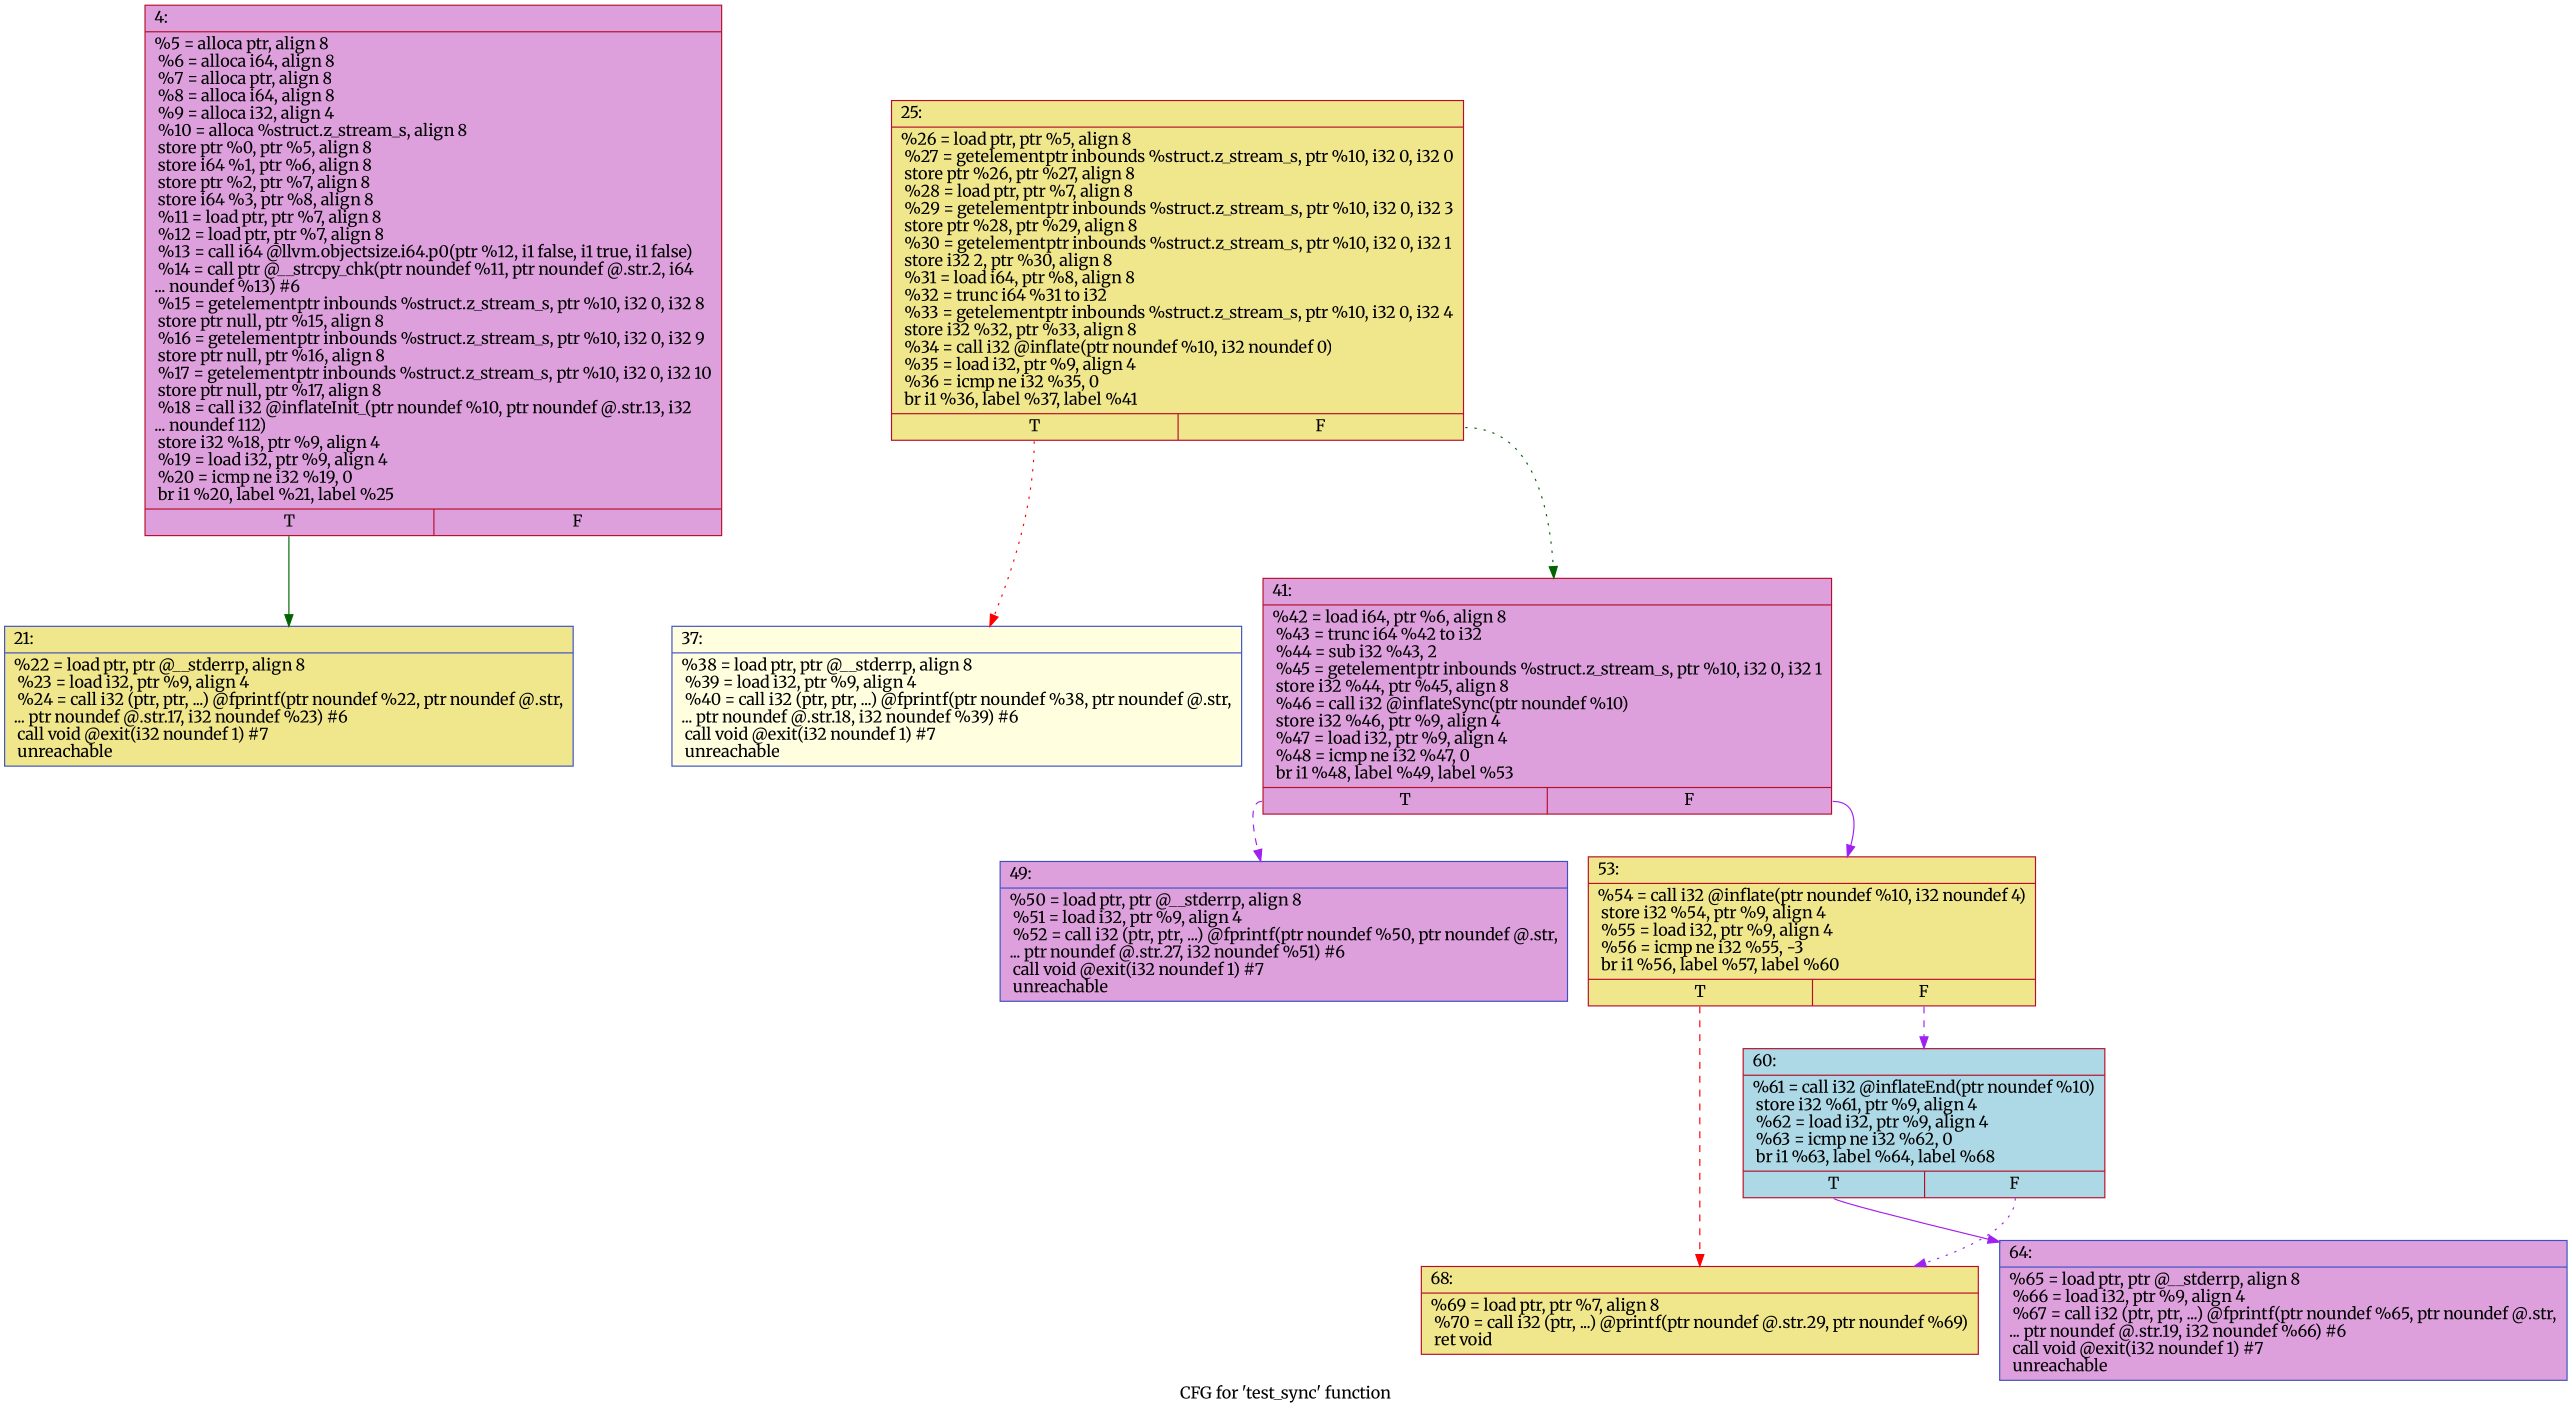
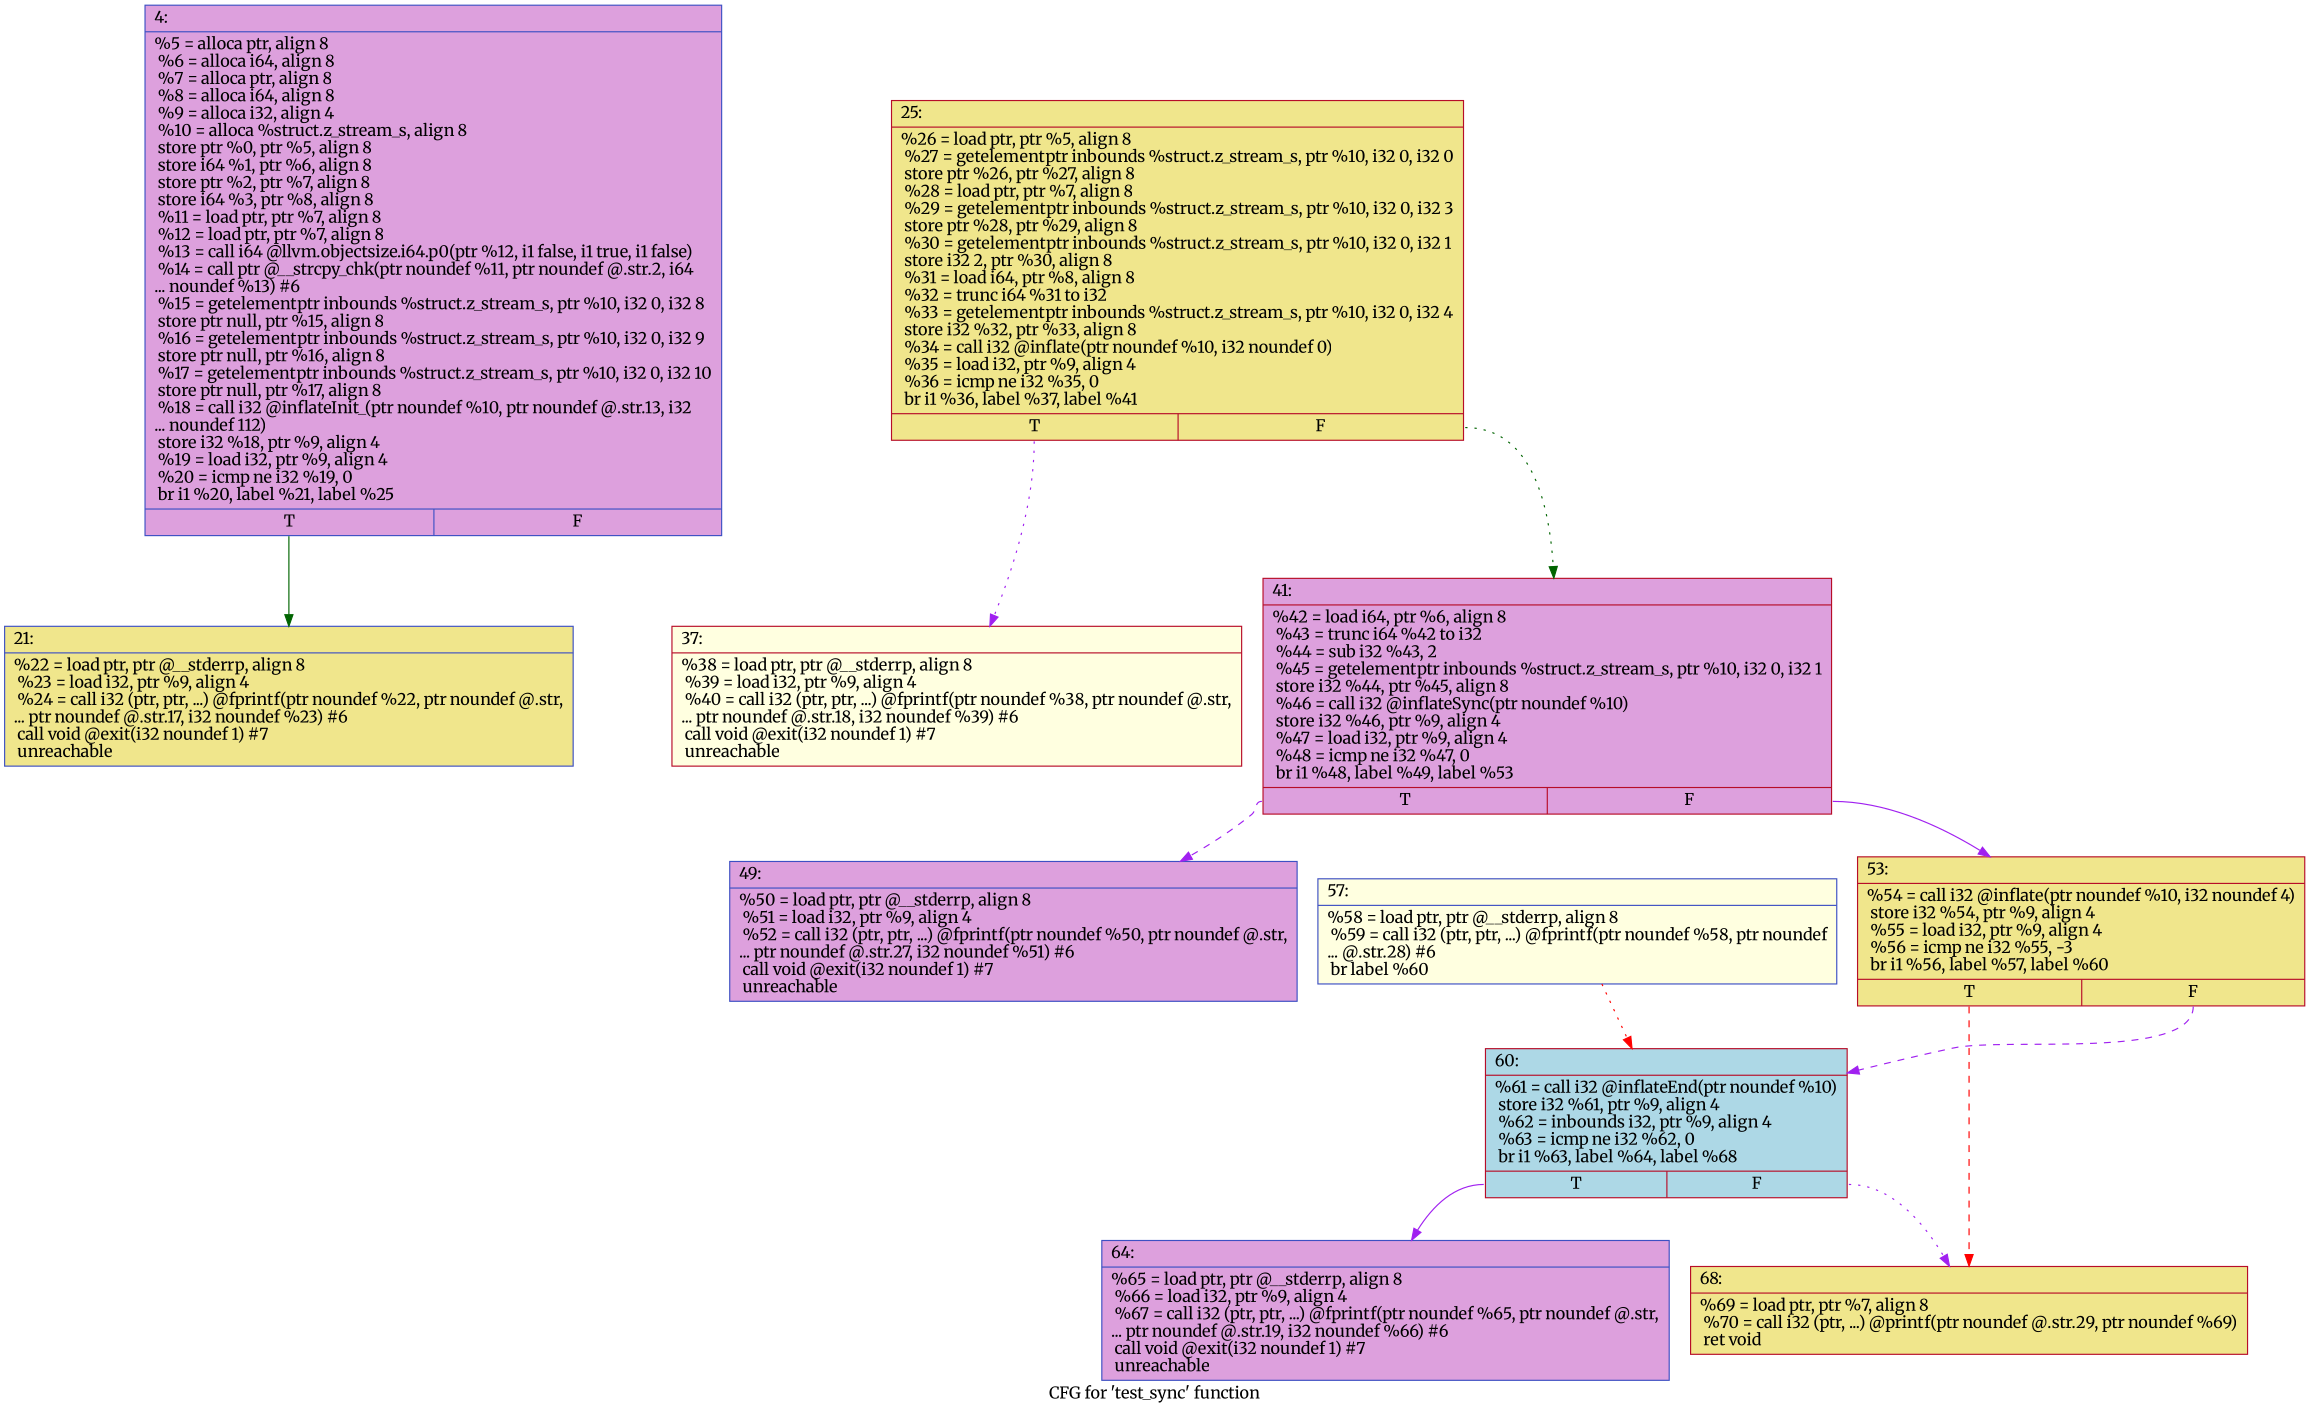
  digraph {
    fontname=Merriweather
    label="CFG for 'test_sync' function"
    node [color="#b70d28ff" fillcolor=plum fontname=Merriweather shape=record style=filled]
    edge [color=purple fontname=Merriweather style=dotted tailport=s0]
-   n1 [label="{4:\l|  %5 = alloca ptr, align 8\l  %6 = alloca i64, align 8\l  %7 = alloca ptr, align 8\l  %8 = alloca i64, align 8\l  %9 = alloca i32, align 4\l  %10 = alloca %struct.z_stream_s, align 8\l  store ptr %0, ptr %5, align 8\l  store i64 %1, ptr %6, align 8\l  store ptr %2, ptr %7, align 8\l  store i64 %3, ptr %8, align 8\l  %11 = load ptr, ptr %7, align 8\l  %12 = load ptr, ptr %7, align 8\l  %13 = call i64 @llvm.objectsize.i64.p0(ptr %12, i1 false, i1 true, i1 false)\l  %14 = call ptr @__strcpy_chk(ptr noundef %11, ptr noundef @.str.2, i64\l... noundef %13) #6\l  %15 = getelementptr inbounds %struct.z_stream_s, ptr %10, i32 0, i32 8\l  store ptr null, ptr %15, align 8\l  %16 = getelementptr inbounds %struct.z_stream_s, ptr %10, i32 0, i32 9\l  store ptr null, ptr %16, align 8\l  %17 = getelementptr inbounds %struct.z_stream_s, ptr %10, i32 0, i32 10\l  store ptr null, ptr %17, align 8\l  %18 = call i32 @inflateInit_(ptr noundef %10, ptr noundef @.str.13, i32\l... noundef 112)\l  store i32 %18, ptr %9, align 4\l  %19 = load i32, ptr %9, align 4\l  %20 = icmp ne i32 %19, 0\l  br i1 %20, label %21, label %25\l|{<s0>T|<s1>F}}"]
+   n1 [color="#3d50c3ff" label="{4:\l|  %5 = alloca ptr, align 8\l  %6 = alloca i64, align 8\l  %7 = alloca ptr, align 8\l  %8 = alloca i64, align 8\l  %9 = alloca i32, align 4\l  %10 = alloca %struct.z_stream_s, align 8\l  store ptr %0, ptr %5, align 8\l  store i64 %1, ptr %6, align 8\l  store ptr %2, ptr %7, align 8\l  store i64 %3, ptr %8, align 8\l  %11 = load ptr, ptr %7, align 8\l  %12 = load ptr, ptr %7, align 8\l  %13 = call i64 @llvm.objectsize.i64.p0(ptr %12, i1 false, i1 true, i1 false)\l  %14 = call ptr @__strcpy_chk(ptr noundef %11, ptr noundef @.str.2, i64\l... noundef %13) #6\l  %15 = getelementptr inbounds %struct.z_stream_s, ptr %10, i32 0, i32 8\l  store ptr null, ptr %15, align 8\l  %16 = getelementptr inbounds %struct.z_stream_s, ptr %10, i32 0, i32 9\l  store ptr null, ptr %16, align 8\l  %17 = getelementptr inbounds %struct.z_stream_s, ptr %10, i32 0, i32 10\l  store ptr null, ptr %17, align 8\l  %18 = call i32 @inflateInit_(ptr noundef %10, ptr noundef @.str.13, i32\l... noundef 112)\l  store i32 %18, ptr %9, align 4\l  %19 = load i32, ptr %9, align 4\l  %20 = icmp ne i32 %19, 0\l  br i1 %20, label %21, label %25\l|{<s0>T|<s1>F}}"]
    n2 [color="#3d50c3ff" fillcolor=khaki label="{21:\l|  %22 = load ptr, ptr @__stderrp, align 8\l  %23 = load i32, ptr %9, align 4\l  %24 = call i32 (ptr, ptr, ...) @fprintf(ptr noundef %22, ptr noundef @.str,\l... ptr noundef @.str.17, i32 noundef %23) #6\l  call void @exit(i32 noundef 1) #7\l  unreachable\l}"]
    n3 [fillcolor=khaki label="{25:\l|  %26 = load ptr, ptr %5, align 8\l  %27 = getelementptr inbounds %struct.z_stream_s, ptr %10, i32 0, i32 0\l  store ptr %26, ptr %27, align 8\l  %28 = load ptr, ptr %7, align 8\l  %29 = getelementptr inbounds %struct.z_stream_s, ptr %10, i32 0, i32 3\l  store ptr %28, ptr %29, align 8\l  %30 = getelementptr inbounds %struct.z_stream_s, ptr %10, i32 0, i32 1\l  store i32 2, ptr %30, align 8\l  %31 = load i64, ptr %8, align 8\l  %32 = trunc i64 %31 to i32\l  %33 = getelementptr inbounds %struct.z_stream_s, ptr %10, i32 0, i32 4\l  store i32 %32, ptr %33, align 8\l  %34 = call i32 @inflate(ptr noundef %10, i32 noundef 0)\l  %35 = load i32, ptr %9, align 4\l  %36 = icmp ne i32 %35, 0\l  br i1 %36, label %37, label %41\l|{<s0>T|<s1>F}}"]
-   n4 [color="#3d50c3ff" fillcolor=lightyellow label="{37:\l|  %38 = load ptr, ptr @__stderrp, align 8\l  %39 = load i32, ptr %9, align 4\l  %40 = call i32 (ptr, ptr, ...) @fprintf(ptr noundef %38, ptr noundef @.str,\l... ptr noundef @.str.18, i32 noundef %39) #6\l  call void @exit(i32 noundef 1) #7\l  unreachable\l}"]
+   n4 [fillcolor=lightyellow label="{37:\l|  %38 = load ptr, ptr @__stderrp, align 8\l  %39 = load i32, ptr %9, align 4\l  %40 = call i32 (ptr, ptr, ...) @fprintf(ptr noundef %38, ptr noundef @.str,\l... ptr noundef @.str.18, i32 noundef %39) #6\l  call void @exit(i32 noundef 1) #7\l  unreachable\l}"]
    n5 [label="{41:\l|  %42 = load i64, ptr %6, align 8\l  %43 = trunc i64 %42 to i32\l  %44 = sub i32 %43, 2\l  %45 = getelementptr inbounds %struct.z_stream_s, ptr %10, i32 0, i32 1\l  store i32 %44, ptr %45, align 8\l  %46 = call i32 @inflateSync(ptr noundef %10)\l  store i32 %46, ptr %9, align 4\l  %47 = load i32, ptr %9, align 4\l  %48 = icmp ne i32 %47, 0\l  br i1 %48, label %49, label %53\l|{<s0>T|<s1>F}}"]
    n6 [color="#3d50c3ff" label="{49:\l|  %50 = load ptr, ptr @__stderrp, align 8\l  %51 = load i32, ptr %9, align 4\l  %52 = call i32 (ptr, ptr, ...) @fprintf(ptr noundef %50, ptr noundef @.str,\l... ptr noundef @.str.27, i32 noundef %51) #6\l  call void @exit(i32 noundef 1) #7\l  unreachable\l}"]
    n7 [fillcolor=khaki label="{53:\l|  %54 = call i32 @inflate(ptr noundef %10, i32 noundef 4)\l  store i32 %54, ptr %9, align 4\l  %55 = load i32, ptr %9, align 4\l  %56 = icmp ne i32 %55, -3\l  br i1 %56, label %57, label %60\l|{<s0>T|<s1>F}}"]
-   n8 [fillcolor=lightblue label="{60:\l|  %61 = call i32 @inflateEnd(ptr noundef %10)\l  store i32 %61, ptr %9, align 4\l  %62 = load i32, ptr %9, align 4\l  %63 = icmp ne i32 %62, 0\l  br i1 %63, label %64, label %68\l|{<s0>T|<s1>F}}"]
+   n8 [fillcolor=lightblue label="{60:\l|  %61 = call i32 @inflateEnd(ptr noundef %10)\l  store i32 %61, ptr %9, align 4\l  %62 = inbounds i32, ptr %9, align 4\l  %63 = icmp ne i32 %62, 0\l  br i1 %63, label %64, label %68\l|{<s0>T|<s1>F}}"]
    n9 [fillcolor=khaki label="{68:\l|  %69 = load ptr, ptr %7, align 8\l  %70 = call i32 (ptr, ...) @printf(ptr noundef @.str.29, ptr noundef %69)\l  ret void\l}"]
+   n10 [color="#3d50c3ff" fillcolor=lightyellow label="{57:\l|  %58 = load ptr, ptr @__stderrp, align 8\l  %59 = call i32 (ptr, ptr, ...) @fprintf(ptr noundef %58, ptr noundef\l... @.str.28) #6\l  br label %60\l}"]
    n11 [color="#3d50c3ff" label="{64:\l|  %65 = load ptr, ptr @__stderrp, align 8\l  %66 = load i32, ptr %9, align 4\l  %67 = call i32 (ptr, ptr, ...) @fprintf(ptr noundef %65, ptr noundef @.str,\l... ptr noundef @.str.19, i32 noundef %66) #6\l  call void @exit(i32 noundef 1) #7\l  unreachable\l}"]
    n1 -> n2 [color=darkgreen style=solid]
-   n3 -> n4 [color=red]
+   n3 -> n4
    n3 -> n5 [color=darkgreen tailport=s1]
    n5 -> n6 [style=dashed]
    n5 -> n7 [style=solid tailport=s1]
    n7 -> n8 [style=dashed tailport=s1]
    n7 -> n9 [color=red style=dashed]
    n8 -> n9 [tailport=s1]
    n8 -> n11 [style=solid]
+   n10 -> n8 [color=red]
  }
